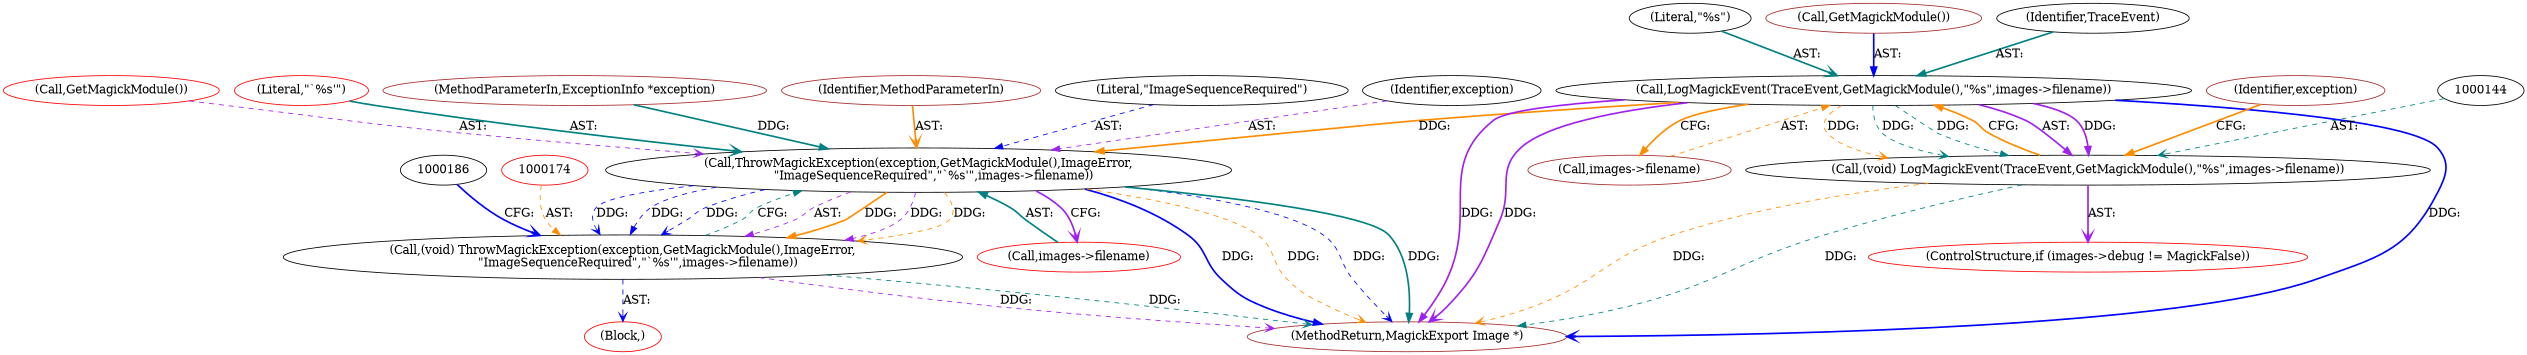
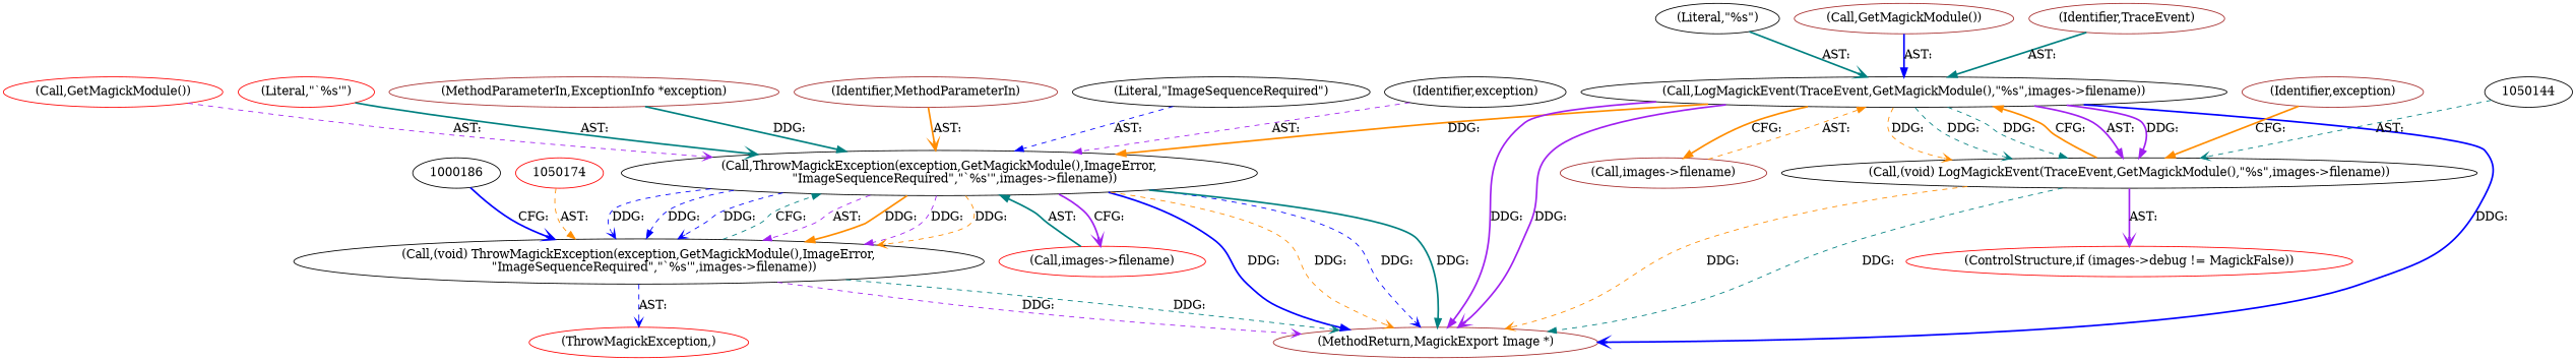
  digraph {
    node [color=black]
    edge [arrowhead=normal color=darkorange style=dashed]
    n1 [label="(Call,LogMagickEvent(TraceEvent,GetMagickModule(),\"%s\",images->filename))"]
    n2 [label="(Call,(void) LogMagickEvent(TraceEvent,GetMagickModule(),\"%s\",images->filename))"]
    n3 [label="(Call,ThrowMagickException(exception,GetMagickModule(),ImageError,\n        \"ImageSequenceRequired\",\"`%s'\",images->filename))"]
    n4 [color=brown label="(MethodReturn,MagickExport Image *)"]
    n5 [color=brown label="(Call,images->filename)"]
    n6 [color=red label="(ControlStructure,if (images->debug != MagickFalse))"]
    n7 [label="(Call,(void) ThrowMagickException(exception,GetMagickModule(),ImageError,\n        \"ImageSequenceRequired\",\"`%s'\",images->filename))"]
    n8 [color=red label="(Call,images->filename)"]
-   n9 [color=red label="(Block,)"]
+   n9 [color=red label="(ThrowMagickException,)"]
    n10 [color=red label="(Call,GetMagickModule())"]
    n11 [color=red label="(Literal,\"`%s'\")"]
    n12 [color=brown label="(MethodParameterIn,ExceptionInfo *exception)"]
    n13 [label="(Literal,\"%s\")"]
    n14 [color=brown label="(Call,GetMagickModule())"]
-   n15 [label="(Identifier,TraceEvent)"]
+   n15 [color=brown label="(Identifier,TraceEvent)"]
    n16 [color=brown label="(Identifier,MethodParameterIn)"]
    n17 [color=brown label="(Identifier,exception)"]
    n18 [label="(Literal,\"ImageSequenceRequired\")"]
    n19 [label="(Identifier,exception)"]
-   1000144
-   1000174 [color=red]
+   1000144 [label=1050144]
+   1000174 [color=red label=1050174]
    1000186
    n1 -> n2 [color=purple label="AST: " style=bold]
    n1 -> n2 [color=purple label="DDG: " style=bold]
    n1 -> n2 [arrowhead=vee label="DDG: "]
    n1 -> n2 [arrowhead=vee color=teal label="DDG: "]
    n1 -> n2 [color=teal label="DDG: "]
    n1 -> n3 [label="DDG: " style=bold]
    n1 -> n4 [arrowhead=vee color=blue label="DDG: " style=bold]
    n1 -> n4 [color=purple label="DDG: " style=bold]
    n1 -> n4 [arrowhead=vee color=purple label="DDG: " style=bold]
    n1 -> n5 [label="CFG: " style=bold]
    n2 -> n1 [label="CFG: " style=bold]
    n2 -> n4 [color=teal label="DDG: "]
    n2 -> n4 [arrowhead=vee label="DDG: "]
    n2 -> n6 [arrowhead=vee color=purple label="AST: " style=bold]
    n3 -> n4 [color=blue label="DDG: " style=bold]
    n3 -> n4 [arrowhead=vee label="DDG: "]
    n3 -> n4 [arrowhead=vee color=blue label="DDG: "]
    n3 -> n4 [color=teal label="DDG: " style=bold]
    n3 -> n7 [color=purple label="AST: "]
    n3 -> n7 [label="DDG: " style=bold]
    n3 -> n7 [color=purple label="DDG: "]
    n3 -> n7 [arrowhead=vee label="DDG: "]
    n3 -> n7 [arrowhead=vee color=blue label="DDG: "]
    n3 -> n7 [color=blue label="DDG: "]
    n3 -> n7 [arrowhead=vee color=blue label="DDG: "]
    n3 -> n8 [arrowhead=vee color=purple label="CFG: " style=bold]
    n5 -> n1 [label="AST: "]
    n7 -> n3 [color=teal label="CFG: "]
    n7 -> n4 [arrowhead=vee color=purple label="DDG: "]
    n7 -> n4 [arrowhead=vee color=teal label="DDG: "]
    n7 -> n9 [arrowhead=vee color=blue label="AST: "]
    n8 -> n3 [color=teal label="AST: " style=bold]
    n10 -> n3 [arrowhead=vee color=purple label="AST: "]
    n11 -> n3 [arrowhead=vee color=teal label="AST: " style=bold]
    n12 -> n3 [color=teal label="DDG: " style=bold]
    n13 -> n1 [arrowhead=vee color=teal label="AST: " style=bold]
    n14 -> n1 [color=blue label="AST: " style=bold]
    n15 -> n1 [color=teal label="AST: " style=bold]
    n16 -> n3 [arrowhead=vee label="AST: " style=bold]
    n17 -> n2 [label="CFG: " style=bold]
    n18 -> n3 [color=blue label="AST: "]
    n19 -> n3 [color=purple label="AST: "]
    1000144 -> n2 [arrowhead=vee color=teal label="AST: "]
    1000174 -> n7 [label="AST: "]
    1000186 -> n7 [arrowhead=vee color=blue label="CFG: " style=bold]
  }
